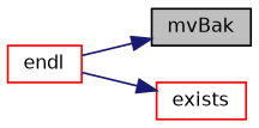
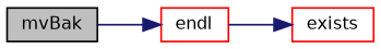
  digraph {
    rankdir=LR
    node [color=red fontname=Helvetica fontsize=10 shape=record]
    edge [color=midnightblue fontname=Helvetica fontsize=10 labelfontname=Helvetica labelfontsize=10 style=solid]
    n1 [color=black fillcolor=grey75 fontcolor=black height=0.2 label=mvBak style=filled width=0.4]
    n2 [height=0.2 label=endl width=0.4]
    n3 [height=0.2 label=exists width=0.4]
-   n2 -> n1
+   n1 -> n2
    n2 -> n3
  }
